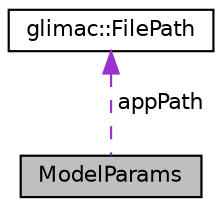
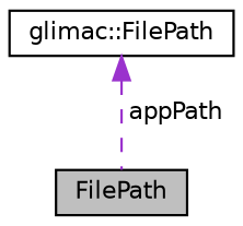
  digraph {
    node [color=black fontname=Helvetica fontsize=10 shape=record style=filled]
-   n1 [fillcolor=grey75 fontcolor=black height=0.2 label=ModelParams width=0.4]
+   n1 [fillcolor=grey75 fontcolor=black height=0.2 label=FilePath width=0.4]
    n2 [fillcolor=white height=0.2 label="glimac::FilePath" width=0.4]
    n2 -> n1 [color=darkorchid3 dir=back fontname=Helvetica fontsize=10 label=" appPath" labelfontname=Helvetica labelfontsize=10 style=dashed]
  }
